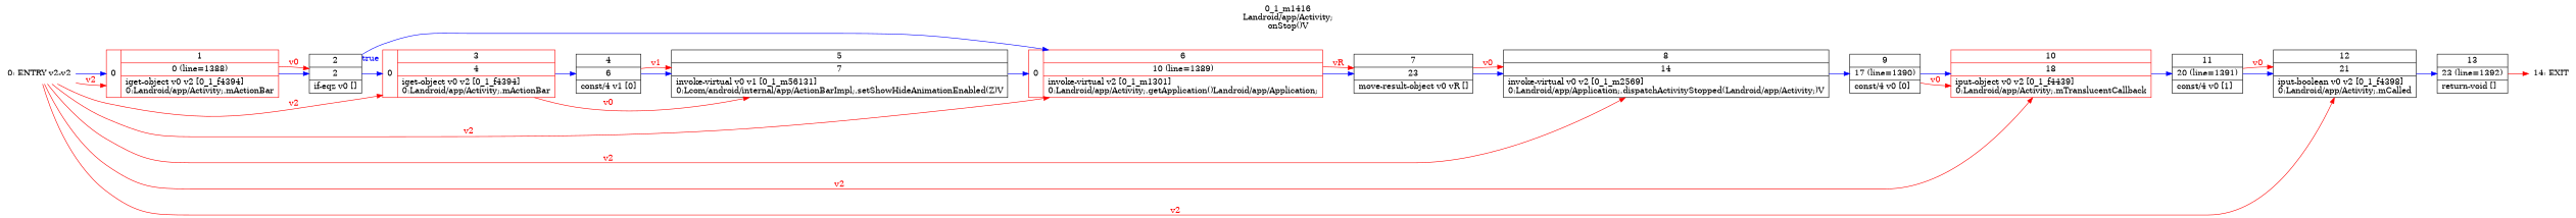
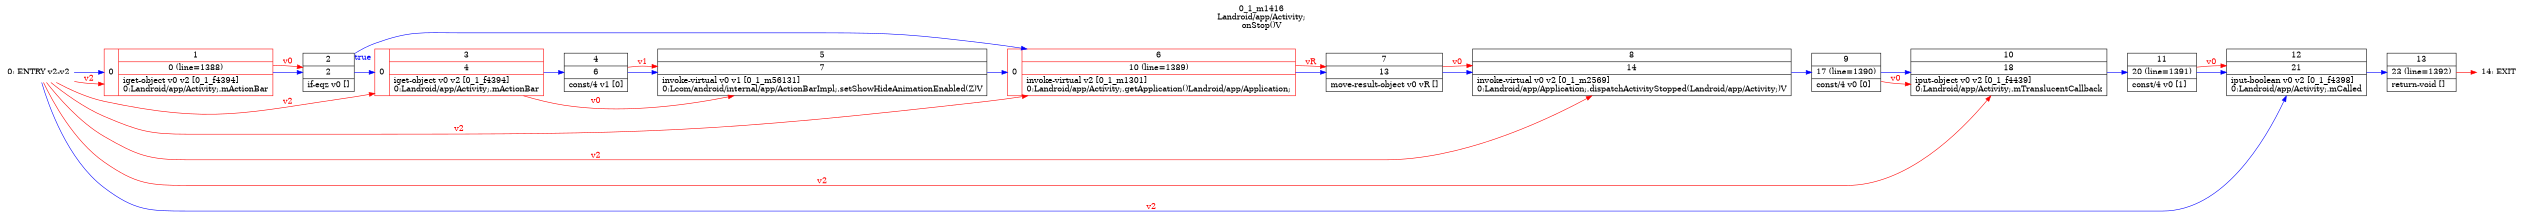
  digraph {
    label="0_1_m1416\nLandroid/app/Activity;\nonStop()V"
    labelloc=t
    rankdir=LR
    node [shape=record]
    edge [color=blue fontcolor=blue weight=100]
    n1 [label="0: ENTRY v2-v2" shape=plaintext]
    n2 [color=red label="{0|{1|0 (line=1388)|iget-object v0 v2 [0_1_f4394]\l0:Landroid/app/Activity;.mActionBar\l}}"]
    n3 [color=red label="{0|{3|4|iget-object v0 v2 [0_1_f4394]\l0:Landroid/app/Activity;.mActionBar\l}}"]
    n4 [color=red label="{0|{6|10 (line=1389)|invoke-virtual v2 [0_1_m1301]\l0:Landroid/app/Activity;.getApplication()Landroid/app/Application;\l}}"]
    n5 [label="8|14|invoke-virtual v0 v2 [0_1_m2569]\l0:Landroid/app/Application;.dispatchActivityStopped(Landroid/app/Activity;)V\l"]
-   n6 [label="10|18|iput-object v0 v2 [0_1_f4439]\l0:Landroid/app/Activity;.mTranslucentCallback\l" color=red]
+   n6 [label="10|18|iput-object v0 v2 [0_1_f4439]\l0:Landroid/app/Activity;.mTranslucentCallback\l"]
    n7 [label="12|21|iput-boolean v0 v2 [0_1_f4398]\l0:Landroid/app/Activity;.mCalled\l"]
    n8 [label="2|2|if-eqz v0 []\l"]
    n9 [label="4|6|const/4 v1 [0]\l"]
    n10 [label="5|7|invoke-virtual v0 v1 [0_1_m56131]\l0:Lcom/android/internal/app/ActionBarImpl;.setShowHideAnimationEnabled(Z)V\l"]
-   n11 [label="7|23|move-result-object v0 vR []\l"]
+   n11 [label="7|13|move-result-object v0 vR []\l"]
    n12 [label="9|17 (line=1390)|const/4 v0 [0]\l"]
    n13 [label="11|20 (line=1391)|const/4 v0 [1]\l"]
    n14 [label="13|23 (line=1392)|return-void []\l"]
    n15 [label="14: EXIT" shape=plaintext]
    n1 -> n2
    n1 -> n2 [color=red fontcolor=red label=v2 weight=""]
    n1 -> n3 [color=red fontcolor=red label=v2 weight=""]
    n1 -> n4 [color=red fontcolor=red label=v2 weight=""]
    n1 -> n5 [color=red fontcolor=red label=v2 weight=""]
    n1 -> n6 [color=red fontcolor=red label=v2 weight=""]
-   n1 -> n7 [color=red fontcolor=red label=v2 weight=""]
+   n1 -> n7 [fontcolor=red label=v2 weight=""]
    n2 -> n8
    n2 -> n8 [color=red fontcolor=red label=v0 weight=""]
    n3 -> n9
    n3 -> n10 [color=red fontcolor=red label=v0 weight=""]
    n4 -> n11
    n4 -> n11 [color=red fontcolor=red label=vR weight=""]
    n5 -> n12
    n6 -> n13
    n7 -> n14
    n8 -> n3
    n8 -> n4 [taillabel=true weight=10]
    n9 -> n10
    n9 -> n10 [color=red fontcolor=red label=v1 weight=""]
    n10 -> n4
    n11 -> n5
    n11 -> n5 [color=red fontcolor=red label=v0 weight=""]
    n12 -> n6
    n12 -> n6 [color=red fontcolor=red label=v0 weight=""]
    n13 -> n7
    n13 -> n7 [color=red fontcolor=red label=v0 weight=""]
    n14 -> n15 [color=red]
  }
